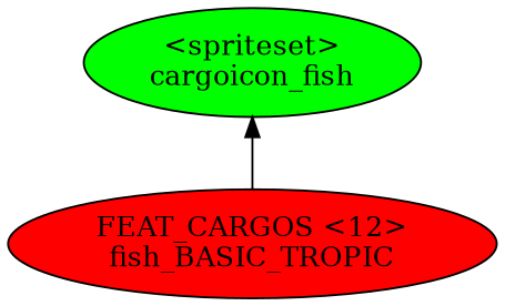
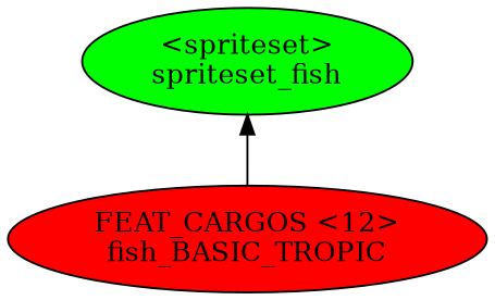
  digraph {
    rankdir=BT
    node [style=filled]
-   n1 [fillcolor=green label="<spriteset>\ncargoicon_fish"]
+   n1 [fillcolor=green label="<spriteset>\nspriteset_fish"]
    n2 [fillcolor=red label="FEAT_CARGOS <12>\nfish_BASIC_TROPIC"]
    n2 -> n1
  }
